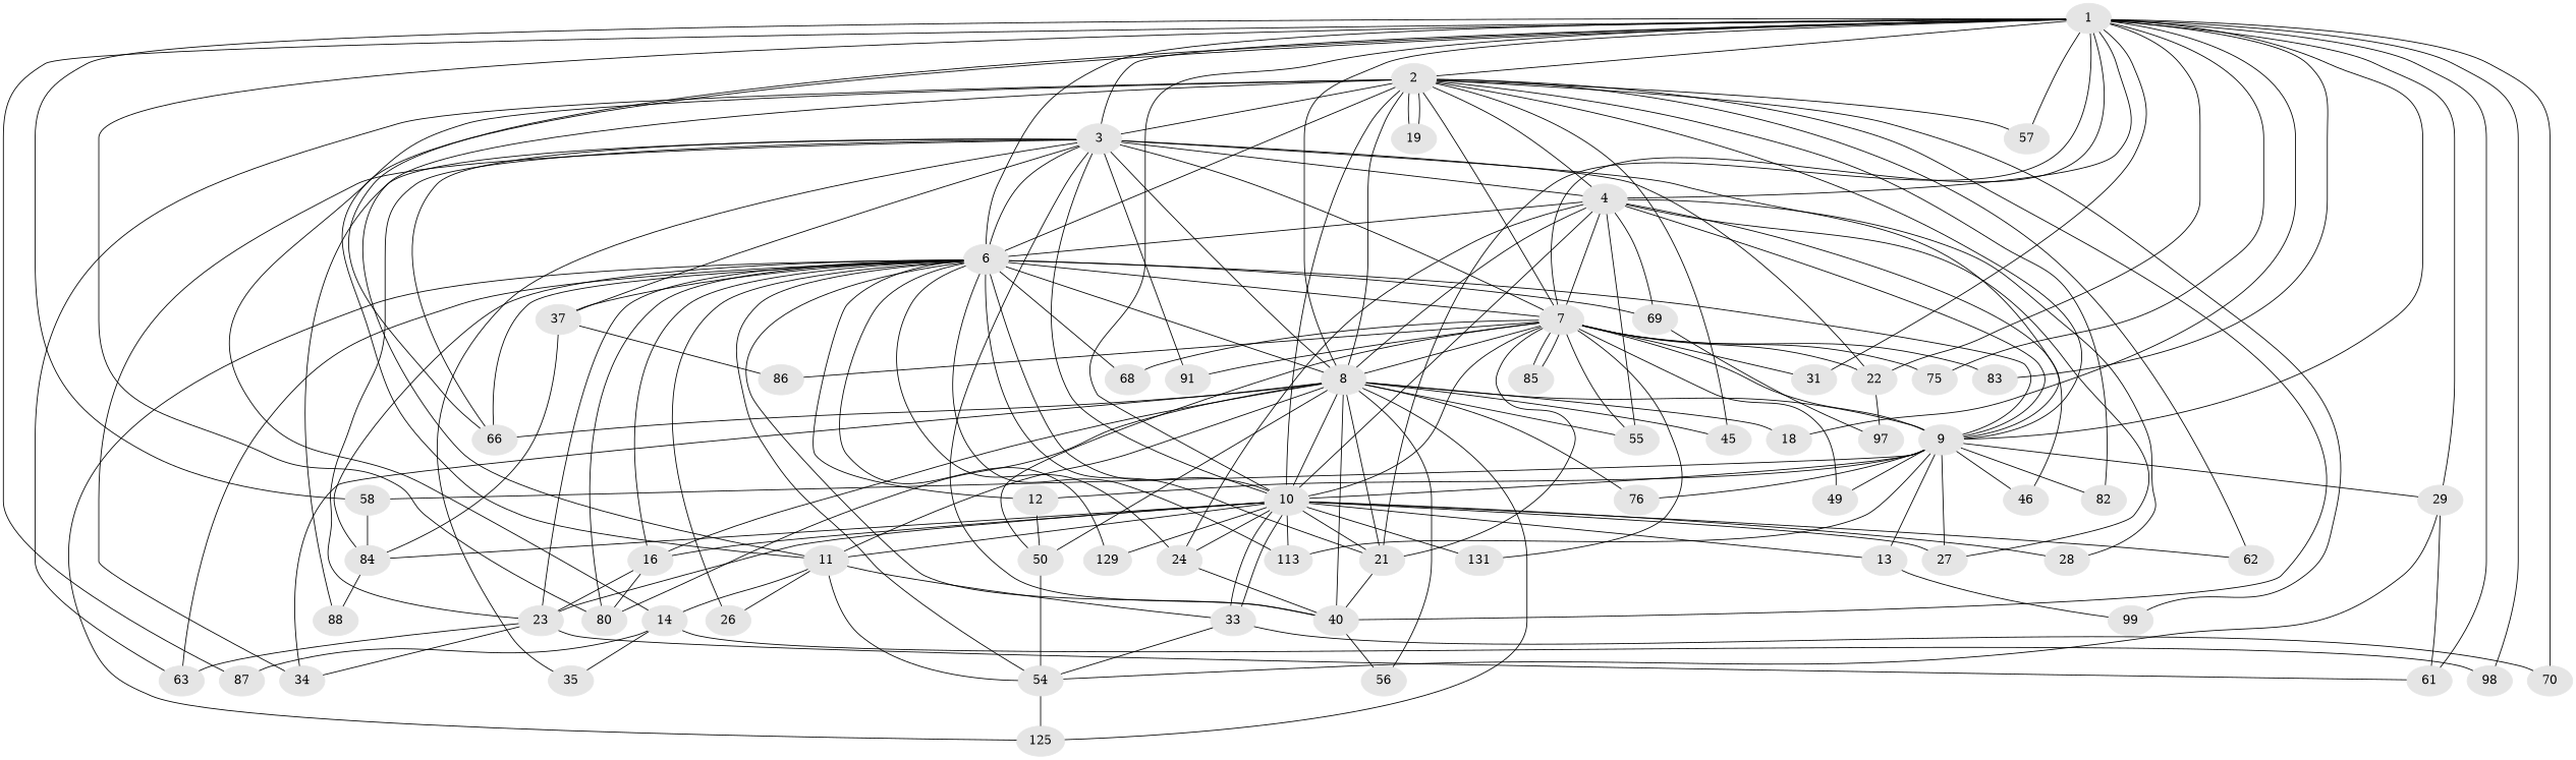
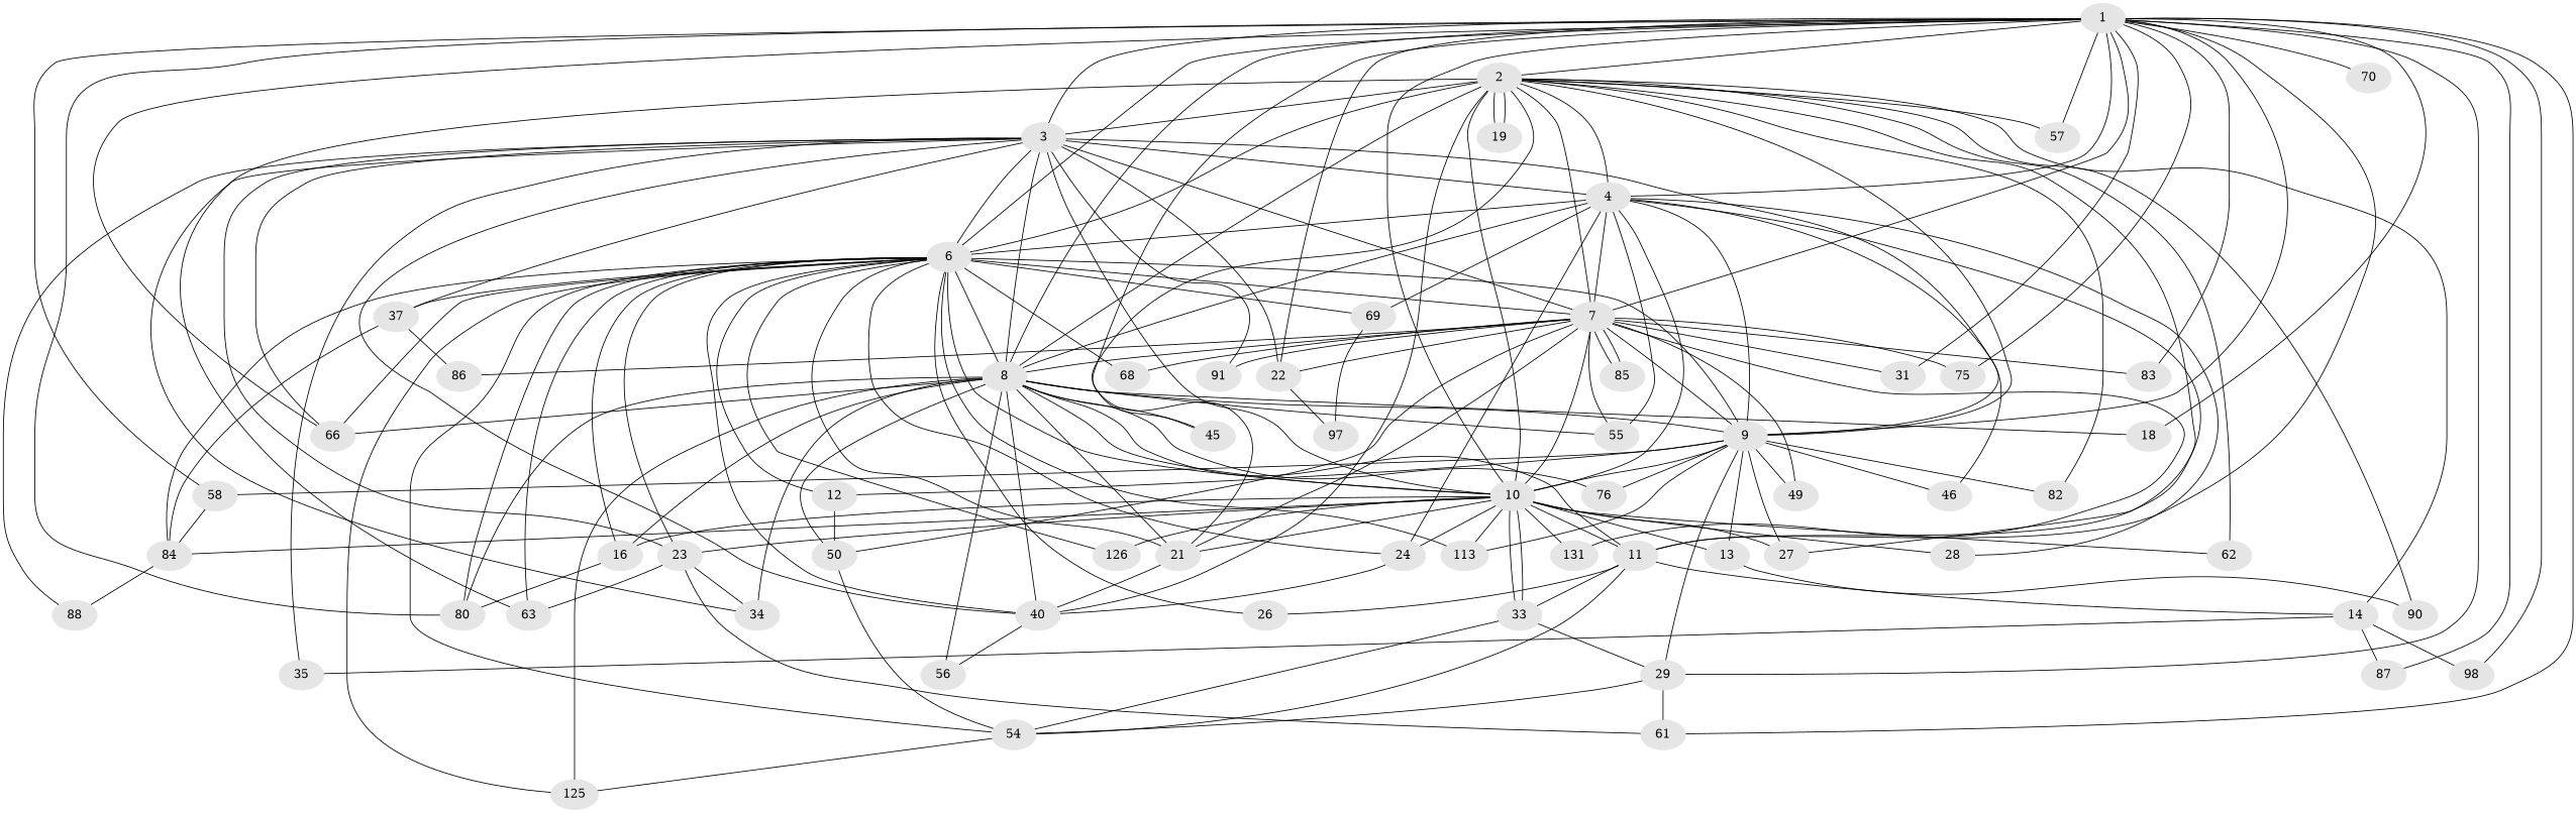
  graph {
    node [color=gray90 style=filled]
    2 [super="+15"]
    3 [super="+93"]
    4 [super="+101+89+71+5+96"]
    6 [super="+44"]
    7 [super="+36"]
    8 [super="+60+100+30"]
    9
    10 [super="+81+17+51+59+20"]
    11 [super="+99"]
    57
    14
    19
    40 [super="+127+122"]
    45
    62
    63 [super="+74"]
    82
-   90 [label=99]
+   90
    1
    18
    21 [super="+94+25"]
    22 [super="+47"]
    29
    31
    58
    61 [super="+72"]
    66 [super="+73+79"]
    70
    75
    80 [super="+102"]
    83
    87
    98
    23 [super="+110+116"]
    34
    35
    37
    88
    91
    27 [super="+64"]
    28
    46
    55 [super="+77"]
    69
    24 [super="+38"]
    12
    16
    26
    54 [super="+65"]
    68
    84 [super="+117"]
    113 [super="+119"]
    125
-   129
+   129 [label=126]
    49
    50 [super="+111+118+115"]
    85
    86
    131
    56
    76
    13
    33 [super="+42+92"]
    97
    2 -- 3 [weight=2]
    2 -- 4 [weight=2]
    2 -- 6 [weight=2]
    2 -- 7
    2 -- 8 [weight=3]
    2 -- 9
    2 -- 10 [weight=2]
    2 -- 11
    2 -- 57
    2 -- 14
    2 -- 19
    2 -- 19
    2 -- 40
    2 -- 45
    2 -- 62
    2 -- 63
    2 -- 82
    2 -- 90
    3 -- 4 [weight=2]
    3 -- 6
    3 -- 7
    3 -- 8
    3 -- 9
    3 -- 10
    3 -- 40
    3 -- 22
    3 -- 66
    3 -- 23
    3 -- 34
    3 -- 35
    3 -- 37
    3 -- 88
    3 -- 91
    4 -- 6 [weight=4]
    4 -- 7 [weight=4]
    4 -- 8 [weight=3]
    4 -- 9 [weight=2]
    4 -- 10 [weight=3]
    4 -- 27
    4 -- 28
    4 -- 46
    4 -- 55
    4 -- 69
    4 -- 24
    6 -- 7 [weight=2]
    6 -- 8 [weight=2]
    6 -- 9 [weight=2]
    6 -- 10 [weight=3]
    6 -- 40
    6 -- 63
    6 -- 21 [weight=2]
    6 -- 66
    6 -- 80
    6 -- 23
    6 -- 37
    6 -- 69
    6 -- 24
    6 -- 12
    6 -- 16
    6 -- 26
    6 -- 54
    6 -- 68
    6 -- 84
    6 -- 113
    6 -- 125
    6 -- 129
    7 -- 8
    7 -- 9 [weight=2]
    7 -- 10
    7 -- 21
    7 -- 22
    7 -- 31
    7 -- 75
    7 -- 83
    7 -- 91
    7 -- 55
    7 -- 68
    7 -- 49
    7 -- 50
    7 -- 85
    7 -- 85
    7 -- 86
    7 -- 131
    8 -- 9 [weight=3]
    8 -- 10 [weight=3]
    8 -- 11
    8 -- 40
    8 -- 45
    8 -- 18
    8 -- 21
    8 -- 66
    8 -- 80
    8 -- 34
    8 -- 55
    8 -- 16
    8 -- 125
    8 -- 50 [weight=2]
    8 -- 56
    8 -- 76
    9 -- 10 [weight=3]
    9 -- 82
    9 -- 29
    9 -- 58
    9 -- 27 [weight=2]
    9 -- 46
    9 -- 12
    9 -- 113
    9 -- 49
    9 -- 76
    9 -- 13
    10 -- 11 [weight=2]
    10 -- 62
    10 -- 21
    10 -- 23
    10 -- 27
    10 -- 28
    10 -- 24 [weight=3]
    10 -- 16
    10 -- 84
    10 -- 113
    10 -- 129
    10 -- 131
    10 -- 13
    10 -- 33 [weight=2]
    10 -- 33
    11 -- 14
    11 -- 26
    11 -- 54
    11 -- 33
    14 -- 87
    14 -- 98
    14 -- 35
    40 -- 56
    1 -- 2
    1 -- 3
    1 -- 4 [weight=2]
    1 -- 6
    1 -- 7
    1 -- 8 [weight=2]
    1 -- 9
    1 -- 10
    1 -- 11
    1 -- 57
    1 -- 18
    1 -- 21
    1 -- 22
    1 -- 29
    1 -- 31
    1 -- 58
    1 -- 61
    1 -- 66
    1 -- 70
    1 -- 75
    1 -- 80
    1 -- 83
    1 -- 87
    1 -- 98
    21 -- 40
    22 -- 97
    29 -- 61
    29 -- 54
    58 -- 84
    23 -- 63
    23 -- 61
    23 -- 34
    37 -- 84
    37 -- 86
    69 -- 97
    24 -- 40
    12 -- 50
    16 -- 80
-   16 -- 23
    54 -- 125
    84 -- 88
    50 -- 54
    13 -- 90
-   33 -- 70
+   33 -- 29
    33 -- 54
  }
